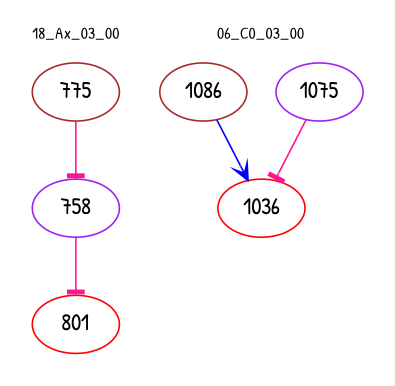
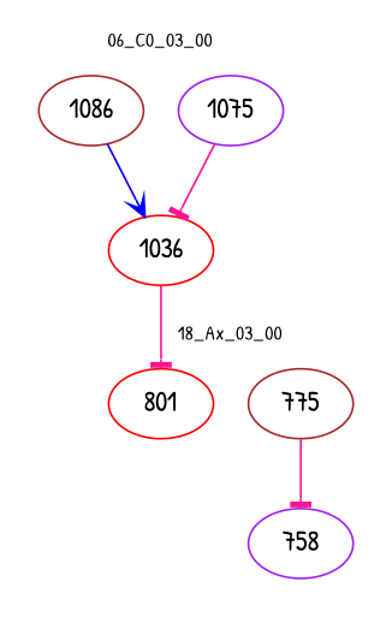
  digraph {
    fontname="Patrick Hand"
    node [color=brown fontname="Patrick Hand"]
    edge [arrowhead=tee color=deeppink fontname="Patrick Hand"]
    n1 [label=775]
    n2 [color=purple label=758]
    n3 [color=red label=801]
    n4 [color=purple label=1075]
    n5 [color=red label=1036]
    n6 [label=1086]
    subgraph cluster_1 {
      color=white
      fontsize=10
      label="18_Ax_03_00"
      n1
      n2
      n3
    }
    subgraph cluster_2 {
      color=white
      fontsize=10
      label="06_C0_03_00"
      n4
      n5
      n6
    }
    n1 -> n2
-   n2 -> n3
+   n5 -> n3
    n4 -> n5
    n6 -> n5 [arrowhead=vee color=blue]
  }
